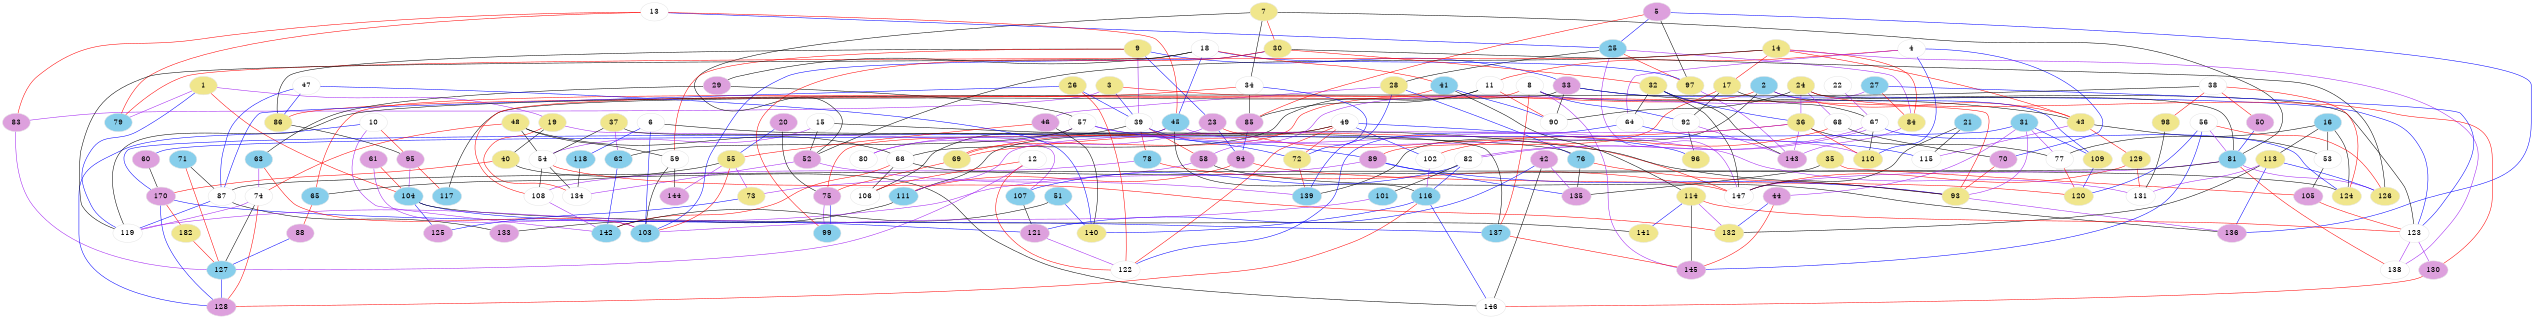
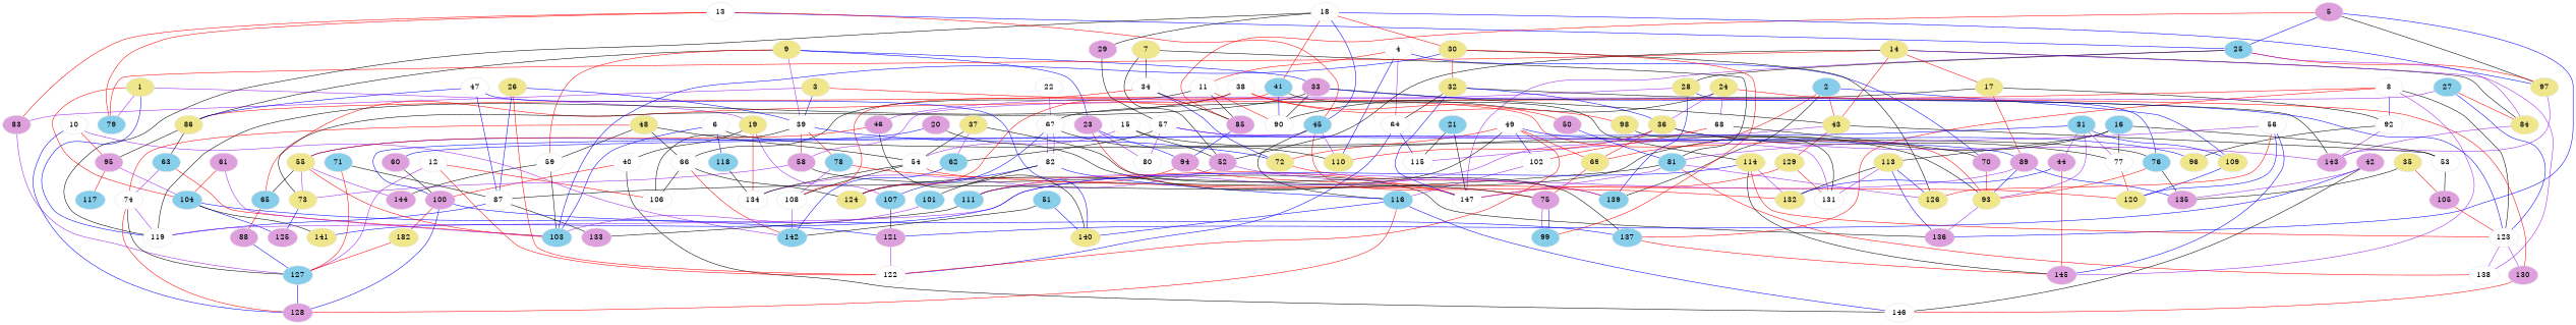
  graph {
    node [color=gray90 fillcolor=white style=filled]
    edge [color=black]
    1 [fillcolor=khaki]
    19 [fillcolor=khaki]
    79 [fillcolor=skyblue]
    104 [fillcolor=skyblue]
    119
-   40 [fillcolor=khaki]
+   40
    107 [fillcolor=skyblue]
    134
    121 [fillcolor=plum]
    125 [fillcolor=plum]
    141 [fillcolor=khaki]
    2 [fillcolor=skyblue]
    43 [fillcolor=khaki]
    69 [fillcolor=khaki]
    109 [fillcolor=khaki]
    139 [fillcolor=skyblue]
    53
    115
    129 [fillcolor=khaki]
    75 [fillcolor=plum]
    120 [fillcolor=khaki]
    3 [fillcolor=khaki]
    39
    83 [fillcolor=plum]
    93 [fillcolor=khaki]
    106
    58 [fillcolor=plum]
    72 [fillcolor=khaki]
    78 [fillcolor=skyblue]
    127 [fillcolor=skyblue]
    136 [fillcolor=plum]
    4
    11
    64
    70 [fillcolor=plum]
    110 [fillcolor=khaki]
    85 [fillcolor=plum]
    66
    90
    122
    5 [fillcolor=plum]
    25 [fillcolor=skyblue]
    97 [fillcolor=khaki]
    84 [fillcolor=khaki]
    147
    28 [fillcolor=khaki]
    94 [fillcolor=plum]
    143 [fillcolor=plum]
    76 [fillcolor=skyblue]
    6
    103 [fillcolor=skyblue]
    118 [fillcolor=skyblue]
    135 [fillcolor=plum]
    7 [fillcolor=khaki]
    34
    52 [fillcolor=plum]
    81 [fillcolor=skyblue]
    86 [fillcolor=khaki]
    138
    87
    126 [fillcolor=khaki]
    65 [fillcolor=skyblue]
    8
    92
    123
    137 [fillcolor=skyblue]
    145 [fillcolor=plum]
    88 [fillcolor=plum]
    96 [fillcolor=khaki]
    130 [fillcolor=plum]
    9 [fillcolor=khaki]
    23 [fillcolor=plum]
    33 [fillcolor=plum]
    59
    80
    117 [fillcolor=skyblue]
    144 [fillcolor=plum]
    95 [fillcolor=plum]
    128 [fillcolor=plum]
    10
    142 [fillcolor=skyblue]
    49
    111 [fillcolor=skyblue]
    102
    124 [fillcolor=khaki]
    12
    13
    45 [fillcolor=skyblue]
-   100 [fillcolor=plum label=170]
+   100 [fillcolor=plum]
    116 [fillcolor=skyblue]
    14 [fillcolor=khaki]
    17 [fillcolor=khaki]
    67
    89 [fillcolor=plum]
    15
    54
    108
    132 [fillcolor=khaki]
    16 [fillcolor=skyblue]
    77
    113 [fillcolor=khaki]
    105 [fillcolor=plum]
    131
    82
    18
    29 [fillcolor=plum]
    30 [fillcolor=khaki]
    41 [fillcolor=skyblue]
    57
    63 [fillcolor=skyblue]
    32 [fillcolor=khaki]
    99 [fillcolor=skyblue]
    114 [fillcolor=khaki]
    146
    20 [fillcolor=plum]
    55 [fillcolor=khaki]
    73 [fillcolor=khaki]
    21 [fillcolor=skyblue]
    22
    24 [fillcolor=khaki]
    36 [fillcolor=khaki]
    68
    46 [fillcolor=plum]
    26 [fillcolor=khaki]
    133 [fillcolor=plum]
    27 [fillcolor=skyblue]
    140 [fillcolor=khaki]
    62 [fillcolor=skyblue]
    74
    31 [fillcolor=skyblue]
    44 [fillcolor=plum]
    60 [fillcolor=plum]
    35 [fillcolor=khaki]
    37 [fillcolor=khaki]
    38
    50 [fillcolor=plum]
    98 [fillcolor=khaki]
    n138 [fillcolor=khaki label=182]
    42 [fillcolor=plum]
    47
    48 [fillcolor=khaki]
    51 [fillcolor=skyblue]
    56
    61 [fillcolor=plum]
    101 [fillcolor=skyblue]
    71 [fillcolor=skyblue]
    1 -- 19 [color=purple]
    1 -- 79 [color=purple]
    1 -- 104 [color=red]
    1 -- 119 [color=blue]
    19 -- 40
    19 -- 107 [color=purple]
    19 -- 134 [color=red]
    104 -- 121 [color=blue]
    104 -- 125 [color=blue]
    104 -- 141
    40 -- 100 [color=red]
    40 -- 146
    107 -- 121
    121 -- 122 [color=purple]
    2 -- 43 [color=red]
    2 -- 69 [color=red]
    2 -- 109 [color=blue]
    2 -- 139
    43 -- 53
    43 -- 115 [color=purple]
    43 -- 129 [color=red]
    69 -- 75 [color=red]
    109 -- 120 [color=blue]
    53 -- 105
    129 -- 147 [color=red]
    129 -- 131 [color=red]
    75 -- 99 [color=purple]
    75 -- 99 [color=blue]
    3 -- 39 [color=blue]
    3 -- 83 [color=purple]
    3 -- 93 [color=red]
    39 -- 106
    39 -- 58 [color=red]
    39 -- 72 [color=blue]
    39 -- 78 [color=red]
    83 -- 127 [color=purple]
    93 -- 136 [color=purple]
    58 -- 136
    58 -- 73 [color=purple]
    72 -- 139 [color=red]
    78 -- 147 [color=red]
    78 -- 108 [color=purple]
    127 -- 128 [color=blue]
    4 -- 11 [color=red]
    4 -- 64 [color=purple]
    4 -- 70 [color=blue]
    4 -- 110 [color=blue]
    11 -- 85
    11 -- 66
    11 -- 90 [color=red]
    64 -- 115 [color=blue]
    64 -- 122 [color=blue]
    70 -- 93 [color=red]
    85 -- 94 [color=blue]
    66 -- 106
    66 -- 142 [color=red]
    66 -- 124
    5 -- 136 [color=blue]
    5 -- 85 [color=red]
    5 -- 25 [color=blue]
    5 -- 97
    25 -- 97 [color=red]
    25 -- 84 [color=purple]
    25 -- 147 [color=purple]
    25 -- 28
    97 -- 143 [color=purple]
    84 -- 143 [color=purple]
    28 -- 139 [color=blue]
    28 -- 76 [color=blue]
    28 -- 46 [color=purple]
    94 -- 120 [color=red]
    94 -- 111 [color=red]
    76 -- 93 [color=red]
    76 -- 135
    6 -- 76
    6 -- 103 [color=blue]
    6 -- 118 [color=blue]
    118 -- 134
    7 -- 34
    7 -- 52
    7 -- 81
    34 -- 72 [color=blue]
    34 -- 85
    34 -- 86 [color=red]
    52 -- 134 [color=purple]
    52 -- 139 [color=purple]
    81 -- 147 [color=purple]
    81 -- 138 [color=red]
    81 -- 87
    81 -- 126 [color=purple]
    86 -- 95
    87 -- 119 [color=blue]
    87 -- 133
    65 -- 88 [color=red]
    8 -- 65 [color=red]
    8 -- 92 [color=blue]
    8 -- 123
    8 -- 137 [color=red]
    8 -- 145 [color=purple]
    92 -- 143 [color=purple]
    92 -- 96
    123 -- 138 [color=purple]
    123 -- 130 [color=purple]
    137 -- 145 [color=red]
    88 -- 127 [color=blue]
    130 -- 146 [color=red]
    9 -- 39 [color=purple]
    9 -- 86
    9 -- 23 [color=blue]
    9 -- 33 [color=blue]
    9 -- 59 [color=red]
    23 -- 147 [color=red]
    23 -- 94 [color=blue]
    23 -- 80 [color=purple]
    33 -- 43
    33 -- 90
    33 -- 123 [color=blue]
-   33 -- 117
+   33 -- 73
    59 -- 103
    59 -- 144
    95 -- 104 [color=purple]
    95 -- 117 [color=red]
    10 -- 95 [color=red]
    10 -- 128 [color=blue]
    10 -- 142 [color=purple]
    49 -- 69 [color=red]
    49 -- 72 [color=red]
    49 -- 122 [color=red]
    49 -- 96 [color=blue]
    49 -- 111
    49 -- 102 [color=blue]
    111 -- 133
    102 -- 116 [color=purple]
    12 -- 106 [color=red]
    12 -- 127 [color=purple]
    12 -- 122 [color=red]
    13 -- 79 [color=red]
    13 -- 83 [color=red]
    13 -- 25 [color=blue]
    13 -- 45 [color=red]
    45 -- 75 [color=red]
    45 -- 110 [color=purple]
    45 -- 100 [color=blue]
    45 -- 116
    100 -- 137 [color=blue]
    100 -- 128 [color=blue]
    100 -- n138 [color=red]
    116 -- 128 [color=red]
    116 -- 146 [color=blue]
    116 -- 140 [color=blue]
    14 -- 79 [color=red]
    14 -- 43 [color=red]
-   14 -- 84 [color=red]
+   14 -- 84
    14 -- 52
    14 -- 138 [color=purple]
    14 -- 17 [color=red]
    17 -- 92
    17 -- 67
    17 -- 89 [color=red]
    67 -- 110
    67 -- 124 [color=blue]
    67 -- 82 [color=purple]
    67 -- 82 [color=purple]
    89 -- 119 [color=purple]
    89 -- 93 [color=blue]
    89 -- 135 [color=blue]
    15 -- 93
    15 -- 52
    15 -- 54 [color=purple]
    54 -- 134
    54 -- 108
    54 -- 132 [color=red]
    108 -- 142 [color=purple]
    16 -- 53
    16 -- 124
    16 -- 77
    16 -- 113
    77 -- 120 [color=red]
    113 -- 136 [color=blue]
    113 -- 126 [color=blue]
    113 -- 132
    113 -- 131 [color=purple]
    105 -- 123 [color=red]
    82 -- 107 [color=blue]
    82 -- 116 [color=blue]
    82 -- 101
    18 -- 119
    18 -- 97 [color=blue]
    18 -- 45 [color=blue]
    18 -- 29
-   7 -- 30 [color=red]
+   18 -- 30 [color=red]
    18 -- 41 [color=red]
    29 -- 57
-   29 -- 63
+   86 -- 63
    30 -- 103 [color=blue]
    30 -- 126
    30 -- 32 [color=red]
    30 -- 99 [color=red]
    41 -- 90 [color=blue]
    41 -- 108 [color=red]
    41 -- 114
    57 -- 80 [color=purple]
    57 -- 89 [color=blue]
    57 -- 131 [color=purple]
    57 -- 62
    63 -- 103 [color=red]
    63 -- 74 [color=purple]
    32 -- 64
-   32 -- 147
+   32 -- 147 [color=blue]
    32 -- 143
    32 -- 36 [color=blue]
    114 -- 141 [color=blue]
    114 -- 123 [color=red]
    114 -- 145
    114 -- 132 [color=purple]
    20 -- 75
    20 -- 55 [color=blue]
    55 -- 103 [color=red]
    55 -- 65
    55 -- 144 [color=purple]
    55 -- 73 [color=purple]
    73 -- 125 [color=blue]
    21 -- 115
    21 -- 147
    22 -- 67 [color=purple]
    24 -- 90
-   24 -- 81
    24 -- 130 [color=red]
    24 -- 36 [color=purple]
    24 -- 68 [color=purple]
    36 -- 69 [color=red]
    36 -- 110 [color=red]
    36 -- 143 [color=purple]
    36 -- 111 [color=purple]
    36 -- 77
    68 -- 70
    68 -- 102 [color=red]
    46 -- 55 [color=red]
    46 -- 140
    26 -- 39 [color=blue]
    26 -- 122 [color=red]
    26 -- 87 [color=blue]
    27 -- 58 [color=purple]
    27 -- 84 [color=red]
    27 -- 123 [color=blue]
    62 -- 142 [color=blue]
    74 -- 119 [color=purple]
    74 -- 127
    74 -- 128 [color=red]
    31 -- 109 [color=blue]
    31 -- 93 [color=purple]
    31 -- 77 [color=purple]
    31 -- 44 [color=purple]
    31 -- 60 [color=blue]
    44 -- 145 [color=red]
    44 -- 132 [color=blue]
    60 -- 100
    35 -- 135
    35 -- 105 [color=red]
    37 -- 137
    37 -- 54
    37 -- 62 [color=purple]
    38 -- 119
    38 -- 124 [color=red]
    38 -- 50 [color=red]
    38 -- 98 [color=red]
    50 -- 81 [color=blue]
    98 -- 131
    n138 -- 127 [color=red]
    42 -- 121 [color=blue]
    42 -- 135 [color=purple]
    42 -- 146
    47 -- 86 [color=blue]
    47 -- 87 [color=blue]
    47 -- 140 [color=blue]
    48 -- 66
    48 -- 59
    48 -- 54
    48 -- 74 [color=red]
    51 -- 142
    51 -- 140 [color=blue]
    56 -- 120 [color=blue]
    56 -- 81 [color=purple]
    56 -- 126 [color=red]
    56 -- 145 [color=blue]
    61 -- 104 [color=red]
    61 -- 103 [color=purple]
    101 -- 103 [color=purple]
    71 -- 127 [color=red]
    71 -- 87
  }
